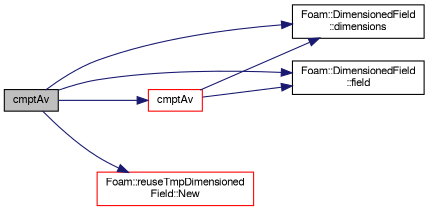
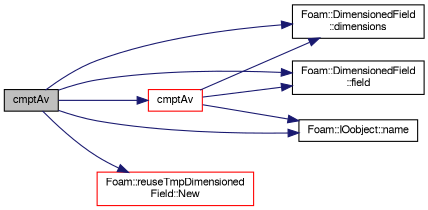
  digraph {
    rankdir=LR
    node [color=black fontname=FreeSans fontsize=10 shape=record]
    edge [color=midnightblue fontname=FreeSans fontsize=10 labelfontname=FreeSans labelfontsize=10 style=solid]
    n1 [fillcolor=grey75 fontcolor=black height=0.2 label=cmptAv style=filled width=0.4]
    n2 [color=red height=0.2 label=cmptAv width=0.4]
    n3 [height=0.2 label="Foam::DimensionedField\l::dimensions" width=0.4]
    n4 [height=0.2 label="Foam::DimensionedField\l::field" width=0.4]
+   n5 [height=0.2 label="Foam::IOobject::name" width=0.4]
    n6 [color=red height=0.2 label="Foam::reuseTmpDimensioned\lField::New" width=0.4]
    n1 -> n2
    n1 -> n3
    n1 -> n4
+   n1 -> n5
    n1 -> n6
    n2 -> n3
    n2 -> n4
+   n2 -> n5
  }
